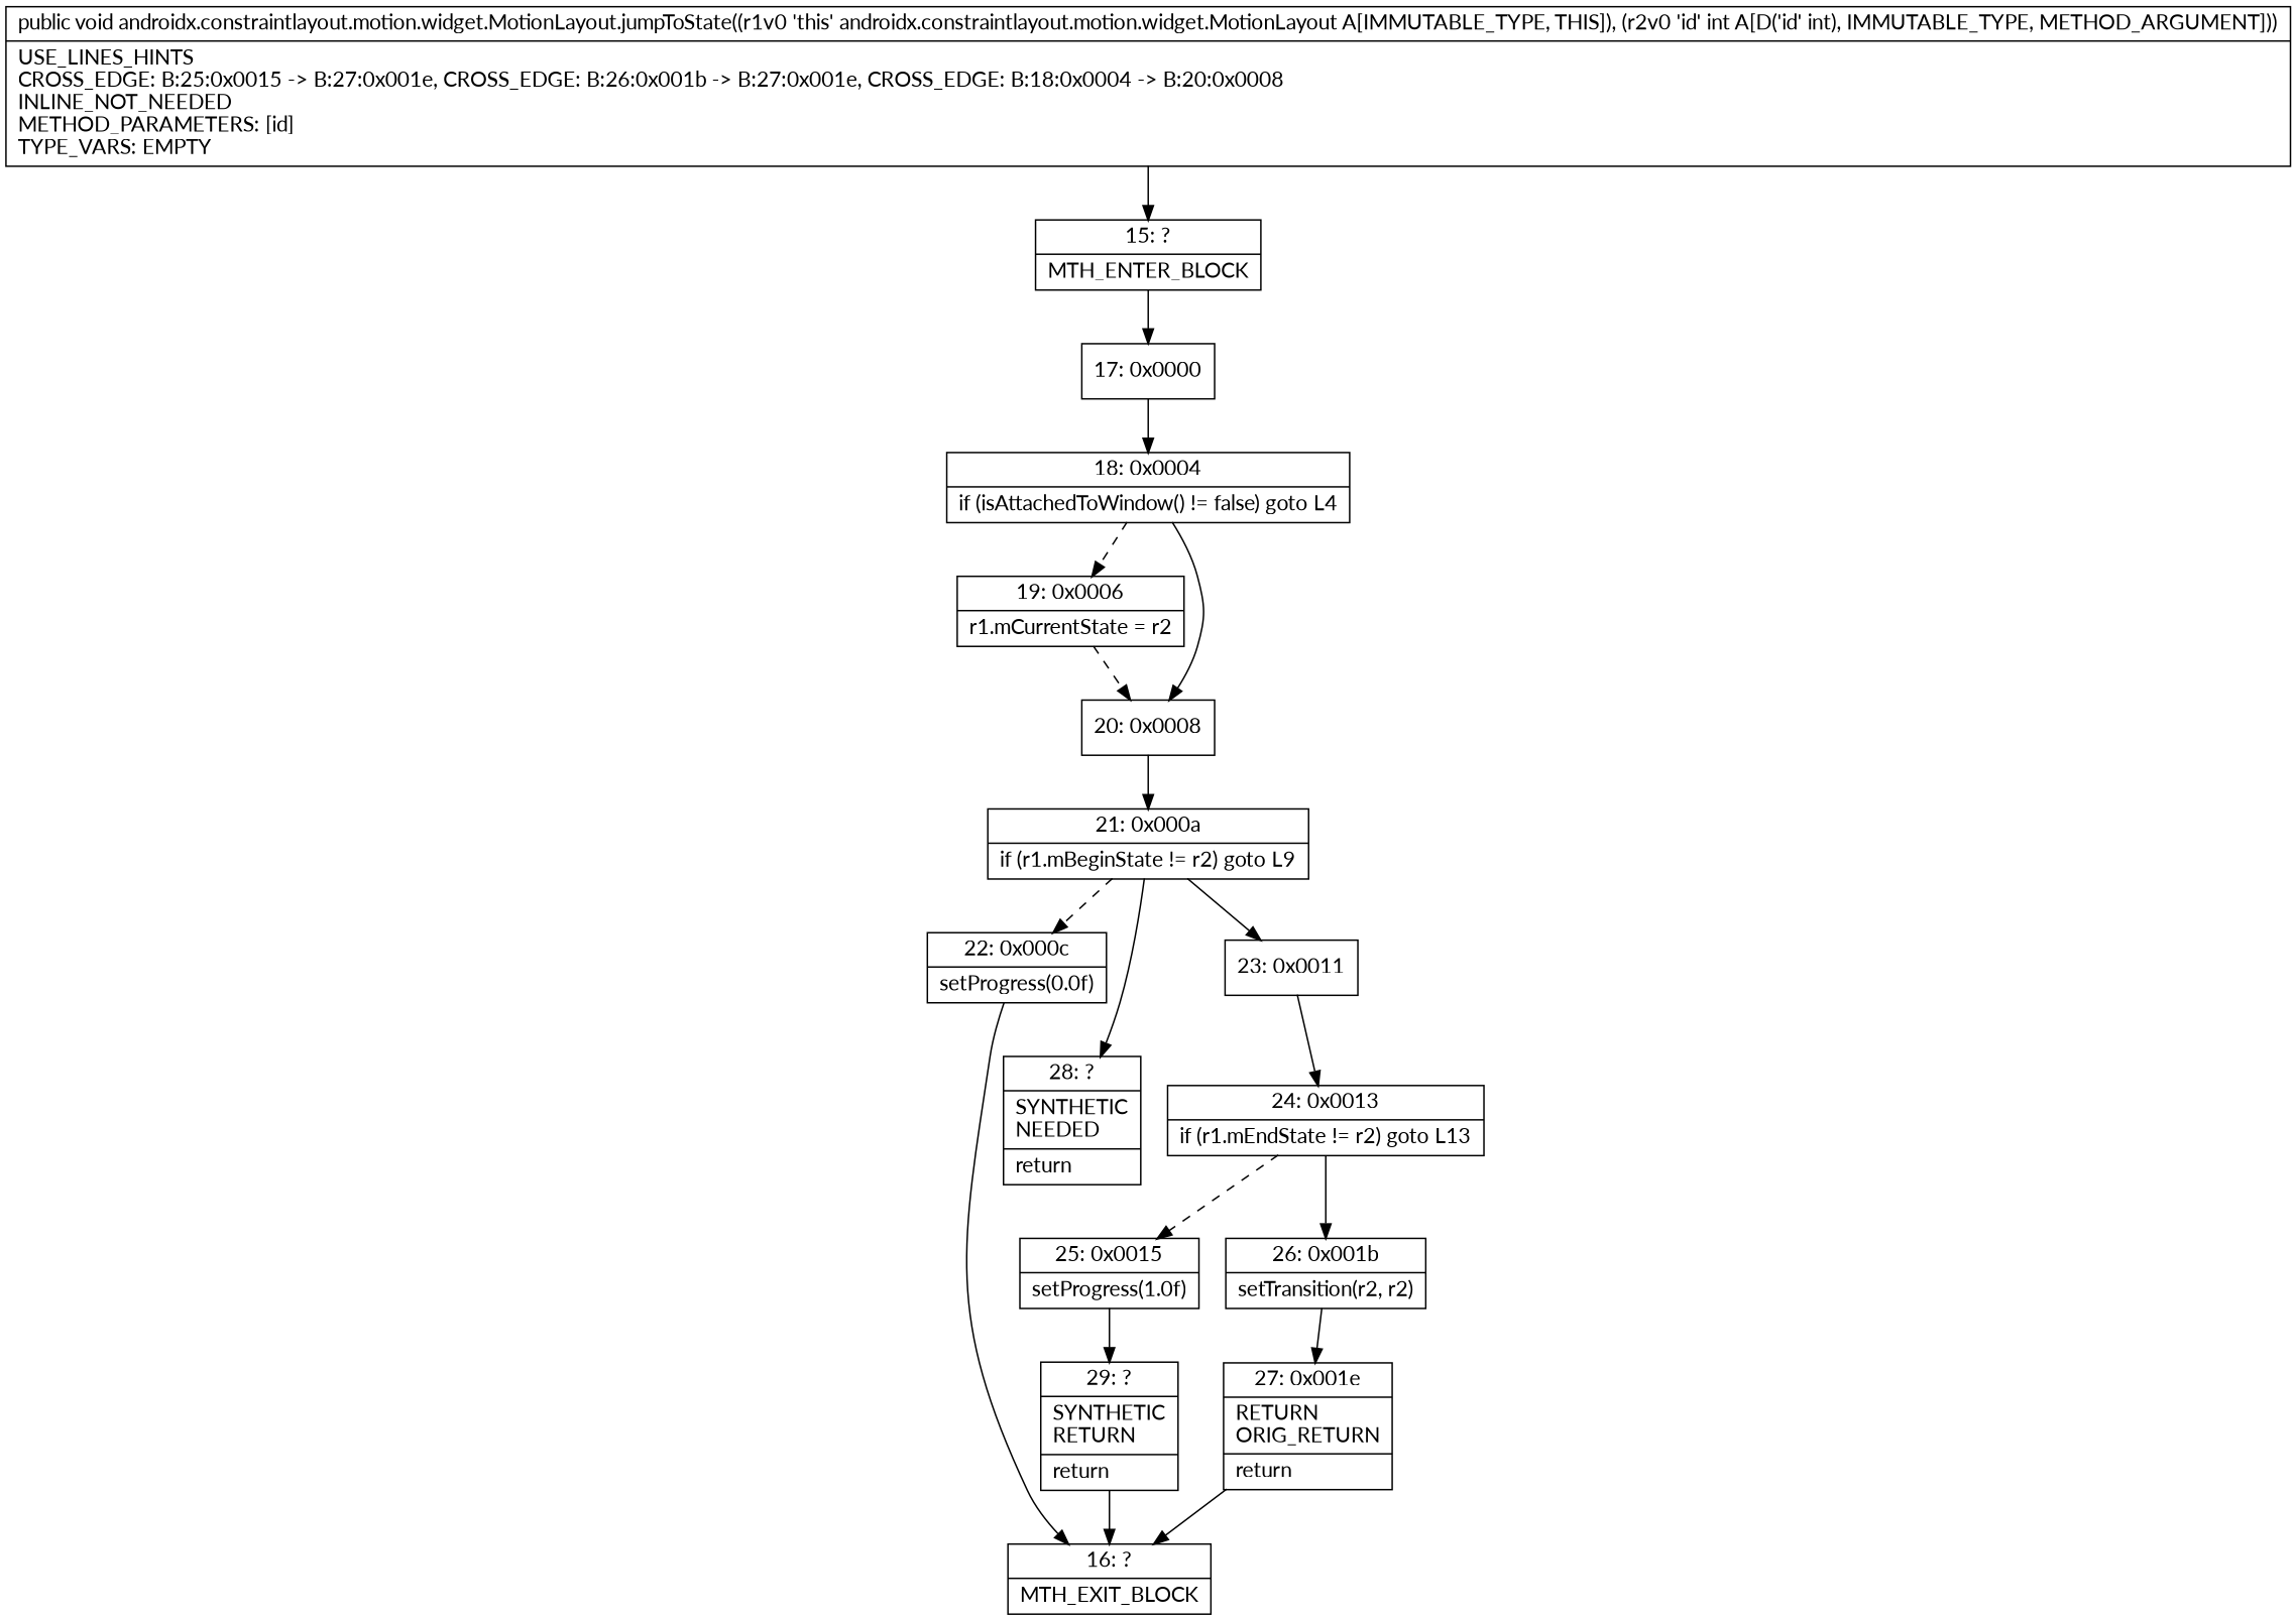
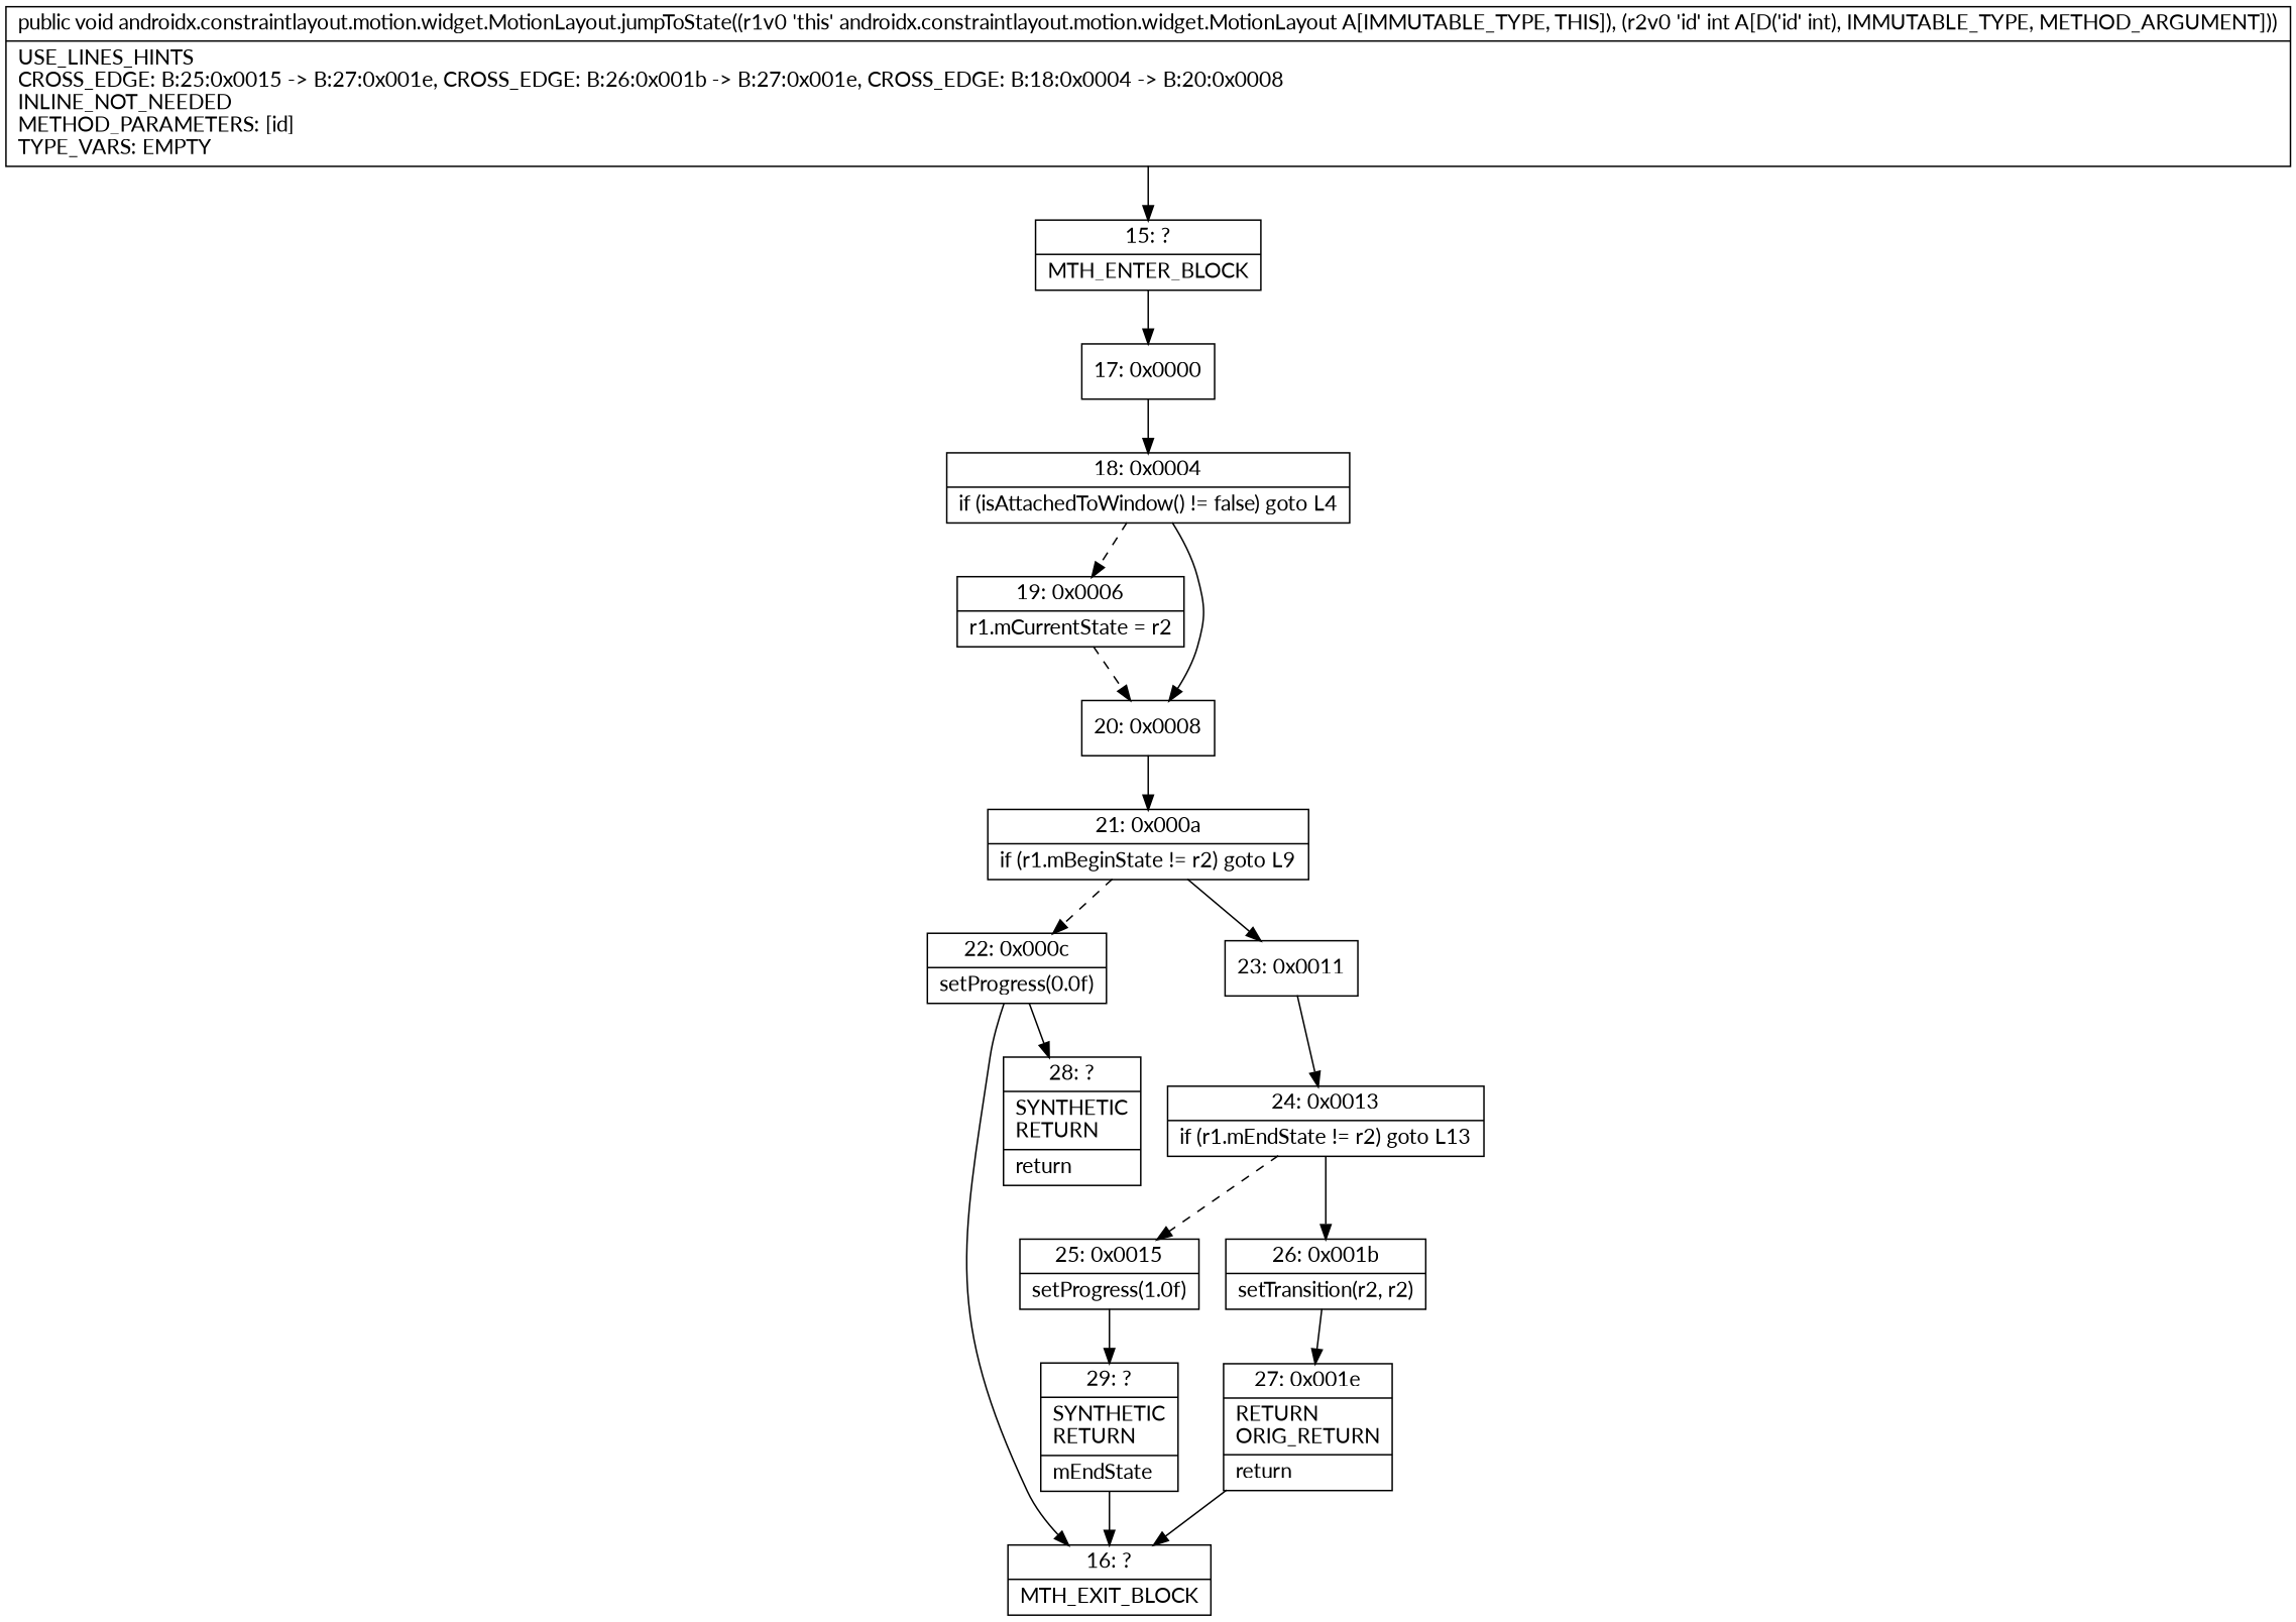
  digraph {
    fontname=Lato
    node [fontname=Lato shape=record]
    edge [fontname=Lato]
    n1 [label="{15\:\ ?|MTH_ENTER_BLOCK\l}"]
    n2 [label="{17\:\ 0x0000}"]
    n3 [label="{18\:\ 0x0004|if (isAttachedToWindow() != false) goto L4\l}"]
    n4 [label="{19\:\ 0x0006|r1.mCurrentState = r2\l}"]
    n5 [label="{20\:\ 0x0008}"]
    n6 [label="{21\:\ 0x000a|if (r1.mBeginState != r2) goto L9\l}"]
    n7 [label="{22\:\ 0x000c|setProgress(0.0f)\l}"]
    n8 [label="{23\:\ 0x0011}"]
-   n9 [label="{28\:\ ?|SYNTHETIC\lNEEDED\l|return\l}"]
+   n9 [label="{28\:\ ?|SYNTHETIC\lRETURN\l|return\l}"]
    n10 [label="{16\:\ ?|MTH_EXIT_BLOCK\l}"]
    n11 [label="{24\:\ 0x0013|if (r1.mEndState != r2) goto L13\l}"]
    n12 [label="{25\:\ 0x0015|setProgress(1.0f)\l}"]
    n13 [label="{26\:\ 0x001b|setTransition(r2, r2)\l}"]
-   n14 [label="{29\:\ ?|SYNTHETIC\lRETURN\l|return\l}"]
+   n14 [label="{29\:\ ?|SYNTHETIC\lRETURN\l|mEndState\l}"]
    n15 [label="{27\:\ 0x001e|RETURN\lORIG_RETURN\l|return\l}"]
    n16 [label="{public void androidx.constraintlayout.motion.widget.MotionLayout.jumpToState((r1v0 'this' androidx.constraintlayout.motion.widget.MotionLayout A[IMMUTABLE_TYPE, THIS]), (r2v0 'id' int A[D('id' int), IMMUTABLE_TYPE, METHOD_ARGUMENT]))  | USE_LINES_HINTS\lCROSS_EDGE: B:25:0x0015 \-\> B:27:0x001e, CROSS_EDGE: B:26:0x001b \-\> B:27:0x001e, CROSS_EDGE: B:18:0x0004 \-\> B:20:0x0008\lINLINE_NOT_NEEDED\lMETHOD_PARAMETERS: [id]\lTYPE_VARS: EMPTY\l}"]
    n1 -> n2
    n2 -> n3
    n3 -> n4 [style=dashed]
    n3 -> n5
    n4 -> n5 [style=dashed]
    n5 -> n6
    n6 -> n7 [style=dashed]
    n6 -> n8
-   n6 -> n9
+   n7 -> n9
    n7 -> n10
    n8 -> n11
    n11 -> n12 [style=dashed]
    n11 -> n13
    n12 -> n14
    n13 -> n15
    n14 -> n10
    n15 -> n10
    n16 -> n1
  }
